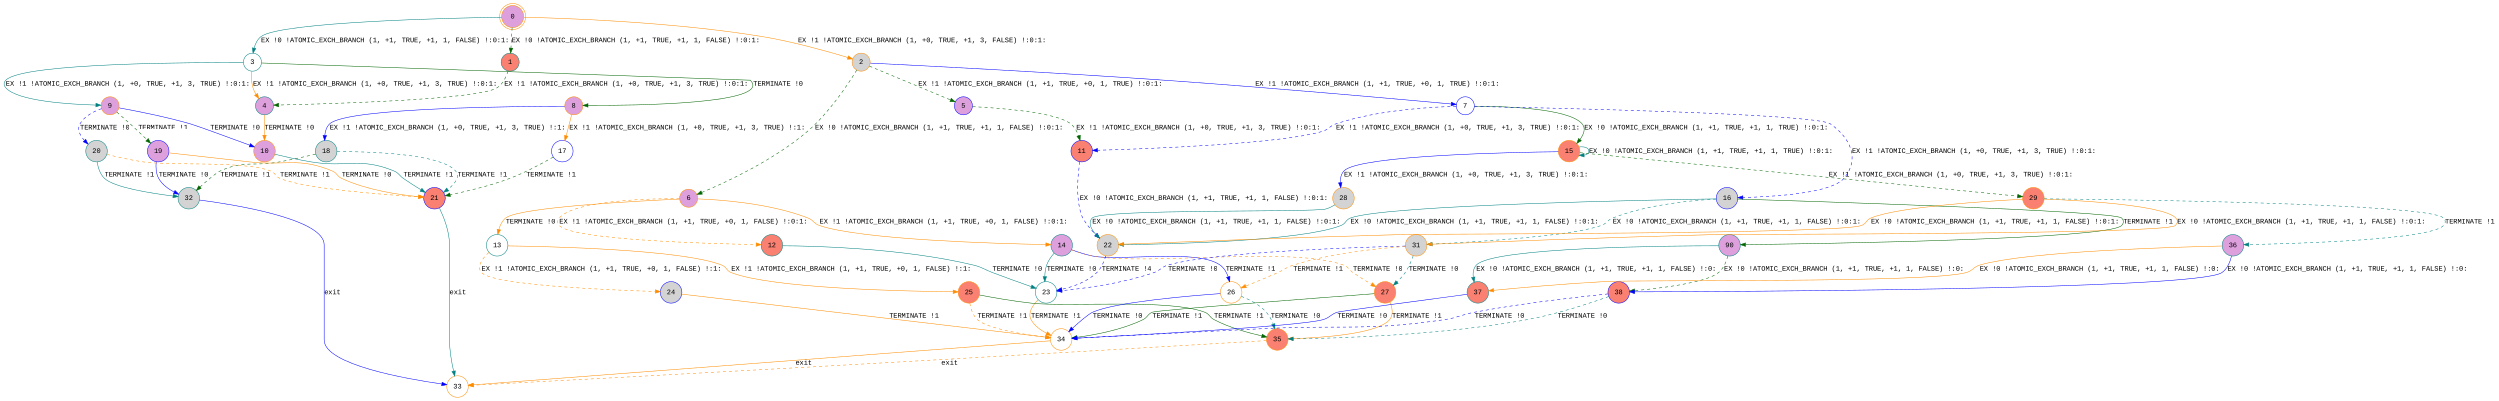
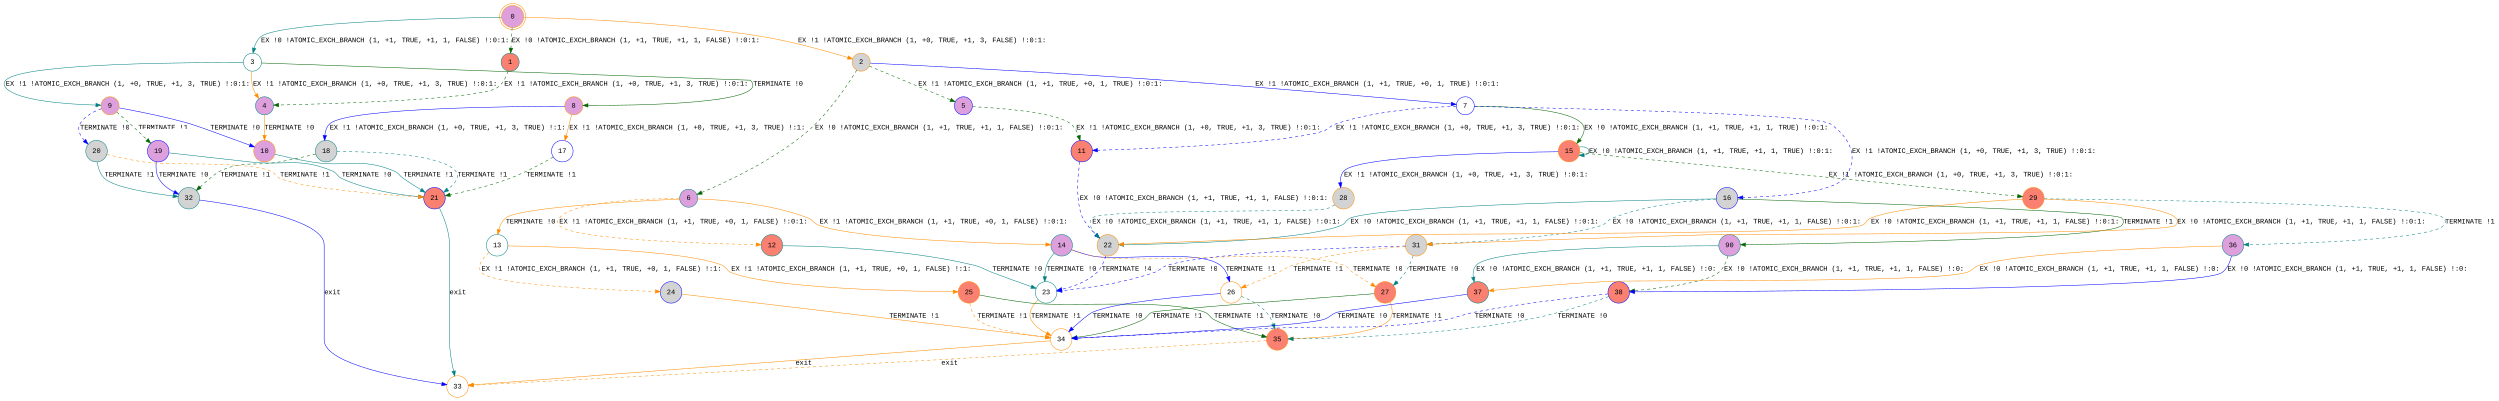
  digraph {
    fontname="Liberation Mono"
    node [color=darkorange fillcolor=plum fontname="Liberation Mono" shape=circle style=filled]
    edge [color=darkorange fontname="Liberation Mono" style=solid]
    0 [peripheries=2]
    1 [color=teal fillcolor=salmon]
    2 [fillcolor=lightgrey]
    3 [color=teal fillcolor=white]
    4 [color=teal]
    5 [color=blue]
-   6
+   6 [color=teal]
    7 [color=blue fillcolor=white]
    8
    9
    10
    11 [color=blue fillcolor=salmon]
    12 [color=teal fillcolor=salmon]
    13 [color=teal fillcolor=white]
    14 [color=teal]
    15 [fillcolor=salmon]
    16 [color=blue fillcolor=lightgrey]
    17 [color=blue fillcolor=white]
    18 [color=teal fillcolor=lightgrey]
    19 [color=blue]
    20 [color=teal fillcolor=lightgrey]
    21 [color=blue fillcolor=salmon]
    22 [fillcolor=lightgrey]
    23 [color=teal fillcolor=white]
    24 [color=blue fillcolor=lightgrey]
    25 [fillcolor=salmon]
    26 [fillcolor=white]
    27 [fillcolor=salmon]
    28 [fillcolor=lightgrey]
    29 [fillcolor=salmon]
    n31 [color=teal label=90]
    31 [fillcolor=lightgrey]
    32 [color=teal fillcolor=lightgrey]
    33 [fillcolor=white]
    34 [fillcolor=white]
    35 [fillcolor=salmon]
    36 [color=teal]
    37 [color=teal fillcolor=salmon]
    38 [color=blue fillcolor=salmon]
    0 -> 1 [color=darkgreen label="EX !0 !ATOMIC_EXCH_BRANCH (1, +1, TRUE, +1, 1, FALSE) !:0:1:" style=dashed]
    0 -> 2 [label="EX !1 !ATOMIC_EXCH_BRANCH (1, +0, TRUE, +1, 3, FALSE) !:0:1:"]
    0 -> 3 [color=teal label="EX !0 !ATOMIC_EXCH_BRANCH (1, +1, TRUE, +1, 1, FALSE) !:0:1:"]
    1 -> 4 [color=darkgreen label="EX !1 !ATOMIC_EXCH_BRANCH (1, +0, TRUE, +1, 3, TRUE) !:0:1:" style=dashed]
    2 -> 5 [color=darkgreen label="EX !1 !ATOMIC_EXCH_BRANCH (1, +1, TRUE, +0, 1, TRUE) !:0:1:" style=dashed]
    2 -> 6 [color=darkgreen label="EX !0 !ATOMIC_EXCH_BRANCH (1, +1, TRUE, +1, 1, FALSE) !:0:1:" style=dashed]
    2 -> 7 [color=blue label="EX !1 !ATOMIC_EXCH_BRANCH (1, +1, TRUE, +0, 1, TRUE) !:0:1:"]
    3 -> 4 [label="EX !1 !ATOMIC_EXCH_BRANCH (1, +0, TRUE, +1, 3, TRUE) !:0:1:"]
    3 -> 8 [color=darkgreen label="TERMINATE !0"]
    3 -> 9 [color=teal label="EX !1 !ATOMIC_EXCH_BRANCH (1, +0, TRUE, +1, 3, TRUE) !:0:1:"]
    4 -> 10 [label="TERMINATE !0"]
    5 -> 11 [color=darkgreen label="EX !1 !ATOMIC_EXCH_BRANCH (1, +0, TRUE, +1, 3, TRUE) !:0:1:" style=dashed]
    6 -> 12 [label="EX !1 !ATOMIC_EXCH_BRANCH (1, +1, TRUE, +0, 1, FALSE) !:0:1:" style=dashed]
    6 -> 13 [label="TERMINATE !0"]
    6 -> 14 [label="EX !1 !ATOMIC_EXCH_BRANCH (1, +1, TRUE, +0, 1, FALSE) !:0:1:"]
    7 -> 11 [color=blue label="EX !1 !ATOMIC_EXCH_BRANCH (1, +0, TRUE, +1, 3, TRUE) !:0:1:" style=dashed]
    7 -> 15 [color=darkgreen label="EX !0 !ATOMIC_EXCH_BRANCH (1, +1, TRUE, +1, 1, TRUE) !:0:1:"]
    7 -> 16 [color=blue label="EX !1 !ATOMIC_EXCH_BRANCH (1, +0, TRUE, +1, 3, TRUE) !:0:1:" style=dashed]
    8 -> 17 [label="EX !1 !ATOMIC_EXCH_BRANCH (1, +0, TRUE, +1, 3, TRUE) !:1:"]
    8 -> 18 [color=blue label="EX !1 !ATOMIC_EXCH_BRANCH (1, +0, TRUE, +1, 3, TRUE) !:1:"]
    9 -> 10 [color=blue label="TERMINATE !0"]
    9 -> 19 [color=darkgreen label="TERMINATE !1" style=dashed]
    9 -> 20 [color=blue label="TERMINATE !0" style=dashed]
    10 -> 21 [color=teal label="TERMINATE !1"]
    11 -> 22 [color=blue label="EX !0 !ATOMIC_EXCH_BRANCH (1, +1, TRUE, +1, 1, FALSE) !:0:1:" style=dashed]
    12 -> 23 [color=teal label="TERMINATE !0"]
    13 -> 24 [label="EX !1 !ATOMIC_EXCH_BRANCH (1, +1, TRUE, +0, 1, FALSE) !:1:" style=dashed]
    13 -> 25 [label="EX !1 !ATOMIC_EXCH_BRANCH (1, +1, TRUE, +0, 1, FALSE) !:1:"]
    14 -> 23 [color=teal label="TERMINATE !0"]
    14 -> 26 [color=blue label="TERMINATE !1"]
    14 -> 27 [label="TERMINATE !0" style=dashed]
    15 -> 15 [color=teal label="EX !0 !ATOMIC_EXCH_BRANCH (1, +1, TRUE, +1, 1, TRUE) !:0:1:"]
    15 -> 28 [color=blue label="EX !1 !ATOMIC_EXCH_BRANCH (1, +0, TRUE, +1, 3, TRUE) !:0:1:"]
    15 -> 29 [color=darkgreen label="EX !1 !ATOMIC_EXCH_BRANCH (1, +0, TRUE, +1, 3, TRUE) !:0:1:" style=dashed]
    16 -> 22 [color=teal label="EX !0 !ATOMIC_EXCH_BRANCH (1, +1, TRUE, +1, 1, FALSE) !:0:1:"]
    16 -> n31 [color=darkgreen label="TERMINATE !1"]
    16 -> 31 [color=teal label="EX !0 !ATOMIC_EXCH_BRANCH (1, +1, TRUE, +1, 1, FALSE) !:0:1:" style=dashed]
    17 -> 21 [color=darkgreen label="TERMINATE !1" style=dashed]
    18 -> 21 [color=teal label="TERMINATE !1" style=dashed]
    18 -> 32 [color=darkgreen label="TERMINATE !1" style=dashed]
-   19 -> 21 [label="TERMINATE !0"]
+   19 -> 21 [color=teal label="TERMINATE !0"]
    19 -> 32 [color=blue label="TERMINATE !0"]
    20 -> 21 [label="TERMINATE !1" style=dashed]
    20 -> 32 [color=teal label="TERMINATE !1"]
    21 -> 33 [color=teal label=exit]
    22 -> 23 [color=blue label="TERMINATE !4" style=dashed]
    23 -> 34 [label="TERMINATE !1"]
    24 -> 34 [label="TERMINATE !1"]
    25 -> 34 [label="TERMINATE !1" style=dashed]
    25 -> 35 [color=darkgreen label="TERMINATE !1"]
    26 -> 34 [color=blue label="TERMINATE !0"]
    26 -> 35 [color=teal label="TERMINATE !0" style=dashed]
    27 -> 34 [color=darkgreen label="TERMINATE !1"]
    27 -> 35 [label="TERMINATE !1"]
-   28 -> 22 [color=teal label="EX !0 !ATOMIC_EXCH_BRANCH (1, +1, TRUE, +1, 1, FALSE) !:0:1:"]
+   28 -> 22 [color=teal label="EX !0 !ATOMIC_EXCH_BRANCH (1, +1, TRUE, +1, 1, FALSE) !:0:1:" style=dashed]
    29 -> 22 [label="EX !0 !ATOMIC_EXCH_BRANCH (1, +1, TRUE, +1, 1, FALSE) !:0:1:"]
    29 -> 31 [label="EX !0 !ATOMIC_EXCH_BRANCH (1, +1, TRUE, +1, 1, FALSE) !:0:1:"]
    29 -> 36 [color=teal label="TERMINATE !1" style=dashed]
    n31 -> 37 [color=teal label="EX !0 !ATOMIC_EXCH_BRANCH (1, +1, TRUE, +1, 1, FALSE) !:0:"]
    n31 -> 38 [color=darkgreen label="EX !0 !ATOMIC_EXCH_BRANCH (1, +1, TRUE, +1, 1, FALSE) !:0:" style=dashed]
    31 -> 23 [color=blue label="TERMINATE !0" style=dashed]
    31 -> 26 [label="TERMINATE !1" style=dashed]
    31 -> 27 [color=teal label="TERMINATE !0" style=dashed]
    32 -> 33 [color=blue label=exit]
    34 -> 33 [label=exit]
    35 -> 33 [label=exit style=dashed]
    36 -> 37 [label="EX !0 !ATOMIC_EXCH_BRANCH (1, +1, TRUE, +1, 1, FALSE) !:0:"]
    36 -> 38 [color=blue label="EX !0 !ATOMIC_EXCH_BRANCH (1, +1, TRUE, +1, 1, FALSE) !:0:"]
    37 -> 34 [color=blue label="TERMINATE !0"]
    38 -> 34 [color=blue label="TERMINATE !0" style=dashed]
    38 -> 35 [color=teal label="TERMINATE !0" style=dashed]
  }
